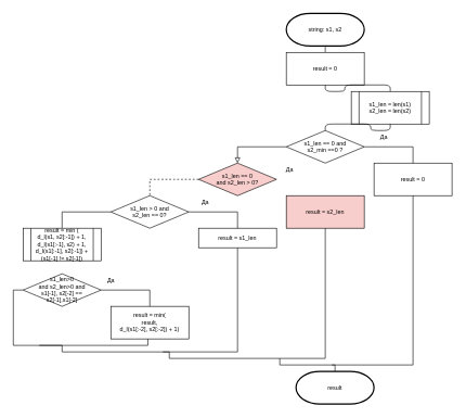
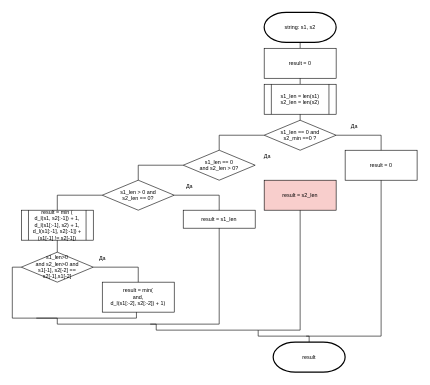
  <mxCell id="0" />
  <mxCell id="1" parent="0" />
- <mxCell id="2" style="edgeStyle=orthogonalEdgeStyle;rounded=0;orthogonalLoop=1;jettySize=auto;html=1;entryX=0.5;entryY=0;entryDx=0;entryDy=0;endArrow=block;endFill=0;fontSize=9;" parent="1" source="3" target="4" edge="1"><mxGeometry relative="1" as="geometry" /></mxCell>
+ <mxCell id="2" style="edgeStyle=orthogonalEdgeStyle;rounded=0;orthogonalLoop=1;jettySize=auto;html=1;entryX=0.5;entryY=0;entryDx=0;entryDy=0;endArrow=none;endFill=0;fontSize=9;" parent="1" source="3" target="4" edge="1"><mxGeometry relative="1" as="geometry" /></mxCell>
  <mxCell id="3" value="s1_len == 0 and &lt;br&gt;s2_min ==0 ?" style="rhombus;whiteSpace=wrap;html=1;fontSize=9;" parent="1" vertex="1"><mxGeometry x="440" y="200" width="120" height="50" as="geometry" /></mxCell>
- <mxCell id="4" value="s1_len == 0 &lt;br&gt;and s2_len &amp;gt; 0?" style="rhombus;whiteSpace=wrap;html=1;fontSize=9;fillColor=#f8cecc;" parent="1" vertex="1"><mxGeometry x="305" y="250" width="120" height="50" as="geometry" /></mxCell>
+ <mxCell id="4" value="s1_len == 0 &lt;br&gt;and s2_len &amp;gt; 0?" style="rhombus;whiteSpace=wrap;html=1;fontSize=9;" parent="1" vertex="1"><mxGeometry x="305" y="250" width="120" height="50" as="geometry" /></mxCell>
  <mxCell id="5" value="result = 0" style="rounded=0;whiteSpace=wrap;html=1;fontSize=9;" parent="1" vertex="1"><mxGeometry x="575" y="250" width="120" height="50" as="geometry" /></mxCell>
  <mxCell id="6" value="result = s2_len" style="rounded=0;whiteSpace=wrap;html=1;fontSize=9;fillColor=#f8cecc;" parent="1" vertex="1"><mxGeometry x="440" y="300" width="120" height="50" as="geometry" /></mxCell>
  <mxCell id="7" value="s1_len &amp;gt; 0 and&lt;br&gt;s2_len == 0?" style="rhombus;whiteSpace=wrap;html=1;fontSize=9;" parent="1" vertex="1"><mxGeometry x="170" y="300" width="120" height="50" as="geometry" /></mxCell>
  <mxCell id="8" value="result = s1_len" style="rounded=0;whiteSpace=wrap;html=1;fontSize=9;" parent="1" vertex="1"><mxGeometry x="305" y="350" width="120" height="30" as="geometry" /></mxCell>
  <mxCell id="9" value="result = min (&lt;br&gt;d_l(s1, s2[:-1]) + 1,&lt;br&gt;d_l(s1[:-1], s2) + 1,&lt;br&gt;d_l(s1[:-1], s2[:-1]) +&lt;br&gt;(s1[-1] != s2[-1])&lt;br&gt;" style="shape=process;whiteSpace=wrap;html=1;backgroundOutline=1;fontSize=9;" parent="1" vertex="1"><mxGeometry x="35" y="350" width="120" height="50" as="geometry" /></mxCell>
  <mxCell id="10" value="s1_len&amp;gt;0 &lt;br&gt;and s2_len&amp;gt;0 and &lt;br&gt;s1[-1], s2[-2] == &lt;br&gt;s2[-1],s1[-2]" style="rhombus;whiteSpace=wrap;html=1;fontSize=9;" parent="1" vertex="1"><mxGeometry x="35" y="420" width="120" height="50" as="geometry" /></mxCell>
- <mxCell id="11" value="result = min(&lt;br&gt;result,&lt;br&gt;d_l(s1[:-2], s2[:-2]) + 1)" style="rounded=0;whiteSpace=wrap;html=1;fontSize=9;" parent="1" vertex="1"><mxGeometry x="170" y="470" width="120" height="50" as="geometry" /></mxCell>
+ <mxCell id="11" value="result = min(&lt;br&gt;and,&lt;br&gt;d_l(s1[:-2], s2[:-2]) + 1)" style="rounded=0;whiteSpace=wrap;html=1;fontSize=9;" parent="1" vertex="1"><mxGeometry x="170" y="470" width="120" height="50" as="geometry" /></mxCell>
  <mxCell id="12" value="" style="endArrow=none;html=1;entryX=0.5;entryY=1;entryDx=0;entryDy=0;exitX=0.5;exitY=0;exitDx=0;exitDy=0;edgeStyle=orthogonalEdgeStyle;fontSize=9;" parent="1" source="13" edge="1"><mxGeometry width="50" height="50" relative="1" as="geometry"><mxPoint x="450" y="440" as="sourcePoint" /><mxPoint x="500" y="70" as="targetPoint" /></mxGeometry></mxCell>
  <mxCell id="13" value="result = 0" style="rounded=0;whiteSpace=wrap;html=1;fontSize=9;" parent="1" vertex="1"><mxGeometry x="440" y="80" width="120" height="50" as="geometry" /></mxCell>
  <mxCell id="14" value="" style="endArrow=none;html=1;entryX=0.5;entryY=1;entryDx=0;entryDy=0;exitX=0.5;exitY=0;exitDx=0;exitDy=0;edgeStyle=orthogonalEdgeStyle;fontSize=9;" parent="1" source="15" target="13" edge="1"><mxGeometry width="50" height="50" relative="1" as="geometry"><mxPoint x="500" y="200" as="sourcePoint" /><mxPoint x="500" y="70" as="targetPoint" /></mxGeometry></mxCell>
- <mxCell id="15" value="s1_len = len(s1)&lt;br style=&quot;font-size: 9px;&quot;&gt;s2_len = len(s2)" style="shape=process;whiteSpace=wrap;html=1;backgroundOutline=1;fontSize=9;" parent="1" vertex="1"><mxGeometry x="540" y="140" width="120" height="50" as="geometry" /></mxCell>
+ <mxCell id="15" value="s1_len = len(s1)&lt;br style=&quot;font-size: 9px;&quot;&gt;s2_len = len(s2)" style="shape=process;whiteSpace=wrap;html=1;backgroundOutline=1;fontSize=9;" parent="1" vertex="1"><mxGeometry x="440" y="140" width="120" height="50" as="geometry" /></mxCell>
  <mxCell id="16" value="" style="endArrow=none;html=1;entryX=0.5;entryY=1;entryDx=0;entryDy=0;exitX=0.5;exitY=0;exitDx=0;exitDy=0;edgeStyle=orthogonalEdgeStyle;fontSize=9;" parent="1" source="3" target="15" edge="1"><mxGeometry width="50" height="50" relative="1" as="geometry"><mxPoint x="500" y="200" as="sourcePoint" /><mxPoint x="500" y="130" as="targetPoint" /></mxGeometry></mxCell>
- <mxCell id="17" style="edgeStyle=orthogonalEdgeStyle;rounded=0;orthogonalLoop=1;jettySize=auto;html=1;entryX=0.5;entryY=0;entryDx=0;entryDy=0;endArrow=none;endFill=0;exitX=0;exitY=0.5;exitDx=0;exitDy=0;fontSize=9;dashed=1;" parent="1" source="4" target="7" edge="1"><mxGeometry relative="1" as="geometry"><mxPoint x="450" y="235" as="sourcePoint" /><mxPoint x="375" y="260" as="targetPoint" /></mxGeometry></mxCell>
+ <mxCell id="17" style="edgeStyle=orthogonalEdgeStyle;rounded=0;orthogonalLoop=1;jettySize=auto;html=1;entryX=0.5;entryY=0;entryDx=0;entryDy=0;endArrow=none;endFill=0;exitX=0;exitY=0.5;exitDx=0;exitDy=0;fontSize=9;" parent="1" source="4" target="7" edge="1"><mxGeometry relative="1" as="geometry"><mxPoint x="450" y="235" as="sourcePoint" /><mxPoint x="375" y="260" as="targetPoint" /></mxGeometry></mxCell>
  <mxCell id="18" style="edgeStyle=orthogonalEdgeStyle;rounded=0;orthogonalLoop=1;jettySize=auto;html=1;entryX=0.5;entryY=0;entryDx=0;entryDy=0;endArrow=none;endFill=0;exitX=0;exitY=0.5;exitDx=0;exitDy=0;fontSize=9;" parent="1" source="7" target="9" edge="1"><mxGeometry relative="1" as="geometry"><mxPoint x="460" y="245" as="sourcePoint" /><mxPoint x="385" y="270" as="targetPoint" /></mxGeometry></mxCell>
  <mxCell id="19" style="edgeStyle=orthogonalEdgeStyle;rounded=0;orthogonalLoop=1;jettySize=auto;html=1;entryX=0.5;entryY=0;entryDx=0;entryDy=0;endArrow=none;endFill=0;exitX=1;exitY=0.5;exitDx=0;exitDy=0;fontSize=9;" parent="1" source="3" target="5" edge="1"><mxGeometry relative="1" as="geometry"><mxPoint x="470" y="255" as="sourcePoint" /><mxPoint x="395" y="280" as="targetPoint" /></mxGeometry></mxCell>
  <mxCell id="20" style="edgeStyle=orthogonalEdgeStyle;rounded=0;orthogonalLoop=1;jettySize=auto;html=1;entryX=1;entryY=0.5;entryDx=0;entryDy=0;endArrow=none;endFill=0;exitX=0.5;exitY=0;exitDx=0;exitDy=0;fontSize=9;" parent="1" source="8" target="7" edge="1"><mxGeometry relative="1" as="geometry"><mxPoint x="490" y="275" as="sourcePoint" /><mxPoint x="415" y="300" as="targetPoint" /></mxGeometry></mxCell>
+ <mxCell id="21" style="edgeStyle=orthogonalEdgeStyle;rounded=0;orthogonalLoop=1;jettySize=auto;html=1;entryX=0.5;entryY=1;entryDx=0;entryDy=0;endArrow=none;endFill=0;exitX=0.5;exitY=0;exitDx=0;exitDy=0;fontSize=9;" parent="1" source="10" target="9" edge="1"><mxGeometry relative="1" as="geometry"><mxPoint x="500" y="285" as="sourcePoint" /><mxPoint x="425" y="310" as="targetPoint" /></mxGeometry></mxCell>
  <mxCell id="22" style="edgeStyle=orthogonalEdgeStyle;rounded=0;orthogonalLoop=1;jettySize=auto;html=1;entryX=0.5;entryY=0;entryDx=0;entryDy=0;endArrow=none;endFill=0;exitX=1;exitY=0.5;exitDx=0;exitDy=0;fontSize=9;" parent="1" source="10" target="11" edge="1"><mxGeometry relative="1" as="geometry"><mxPoint x="510" y="295" as="sourcePoint" /><mxPoint x="435" y="320" as="targetPoint" /></mxGeometry></mxCell>
  <mxCell id="23" style="edgeStyle=orthogonalEdgeStyle;rounded=0;orthogonalLoop=1;jettySize=auto;html=1;endArrow=none;endFill=0;exitX=0.5;exitY=1;exitDx=0;exitDy=0;fontSize=9;" parent="1" source="6" edge="1"><mxGeometry relative="1" as="geometry"><mxPoint x="540" y="325" as="sourcePoint" /><mxPoint x="430" y="550" as="targetPoint" /><Array as="points"><mxPoint x="500" y="550" /></Array></mxGeometry></mxCell>
  <mxCell id="24" style="edgeStyle=orthogonalEdgeStyle;rounded=0;orthogonalLoop=1;jettySize=auto;html=1;entryX=0.5;entryY=1;entryDx=0;entryDy=0;endArrow=none;endFill=0;fontSize=9;" parent="1" target="8" edge="1"><mxGeometry relative="1" as="geometry"><mxPoint x="250" y="540" as="sourcePoint" /><mxPoint x="475" y="360" as="targetPoint" /><Array as="points"><mxPoint x="250" y="540" /><mxPoint x="365" y="540" /></Array></mxGeometry></mxCell>
  <mxCell id="25" style="edgeStyle=orthogonalEdgeStyle;rounded=0;orthogonalLoop=1;jettySize=auto;html=1;entryX=0;entryY=0.5;entryDx=0;entryDy=0;endArrow=none;endFill=0;exitX=0.5;exitY=0;exitDx=0;exitDy=0;fontSize=9;" parent="1" target="10" edge="1"><mxGeometry relative="1" as="geometry"><mxPoint x="515" y="570" as="sourcePoint" /><mxPoint x="485" y="370" as="targetPoint" /><Array as="points"><mxPoint x="515" y="560" /><mxPoint x="430" y="560" /><mxPoint x="430" y="550" /><mxPoint x="260" y="550" /><mxPoint x="260" y="540" /><mxPoint x="95" y="540" /><mxPoint x="95" y="530" /><mxPoint x="20" y="530" /><mxPoint x="20" y="445" /></Array></mxGeometry></mxCell>
  <mxCell id="26" style="edgeStyle=orthogonalEdgeStyle;rounded=0;orthogonalLoop=1;jettySize=auto;html=1;endArrow=none;endFill=0;entryX=0.475;entryY=1;entryDx=0;entryDy=0;entryPerimeter=0;fontSize=9;" parent="1" target="11" edge="1"><mxGeometry relative="1" as="geometry"><mxPoint x="60" y="530" as="sourcePoint" /><mxPoint x="300" y="520" as="targetPoint" /><Array as="points"><mxPoint x="60" y="530" /><mxPoint x="227" y="530" /></Array></mxGeometry></mxCell>
  <mxCell id="27" style="edgeStyle=orthogonalEdgeStyle;rounded=0;orthogonalLoop=1;jettySize=auto;html=1;endArrow=none;endFill=0;exitX=0.5;exitY=1;exitDx=0;exitDy=0;fontSize=9;" parent="1" source="5" edge="1"><mxGeometry relative="1" as="geometry"><mxPoint x="580" y="365" as="sourcePoint" /><mxPoint x="510" y="560" as="targetPoint" /><Array as="points"><mxPoint x="635" y="560" /></Array></mxGeometry></mxCell>
  <mxCell id="28" value="Да" style="text;html=1;align=center;verticalAlign=middle;resizable=0;points=[];autosize=1;fontSize=9;" parent="1" vertex="1"><mxGeometry x="575" y="200" width="30" height="20" as="geometry" /></mxCell>
  <mxCell id="29" value="Да" style="text;html=1;align=center;verticalAlign=middle;resizable=0;points=[];autosize=1;fontSize=9;" parent="1" vertex="1"><mxGeometry x="430" y="250" width="30" height="20" as="geometry" /></mxCell>
  <mxCell id="30" value="Да" style="text;html=1;align=center;verticalAlign=middle;resizable=0;points=[];autosize=1;fontSize=9;" parent="1" vertex="1"><mxGeometry x="300" y="300" width="30" height="20" as="geometry" /></mxCell>
  <mxCell id="31" value="Да" style="text;html=1;align=center;verticalAlign=middle;resizable=0;points=[];autosize=1;fontSize=9;" parent="1" vertex="1"><mxGeometry x="155" y="420" width="30" height="20" as="geometry" /></mxCell>
  <mxCell id="32" value="&lt;span style=&quot;font-size: 9px&quot;&gt;string: s1, s2&lt;/span&gt;" style="strokeWidth=2;html=1;shape=mxgraph.flowchart.terminator;whiteSpace=wrap;" vertex="1" parent="1"><mxGeometry x="440" y="20" width="120" height="50" as="geometry" /></mxCell>
  <mxCell id="33" value="&lt;span style=&quot;font-size: 9px&quot;&gt;result&lt;br&gt;&lt;/span&gt;" style="strokeWidth=2;html=1;shape=mxgraph.flowchart.terminator;whiteSpace=wrap;" vertex="1" parent="1"><mxGeometry x="455" y="570" width="120" height="50" as="geometry" /></mxCell>
